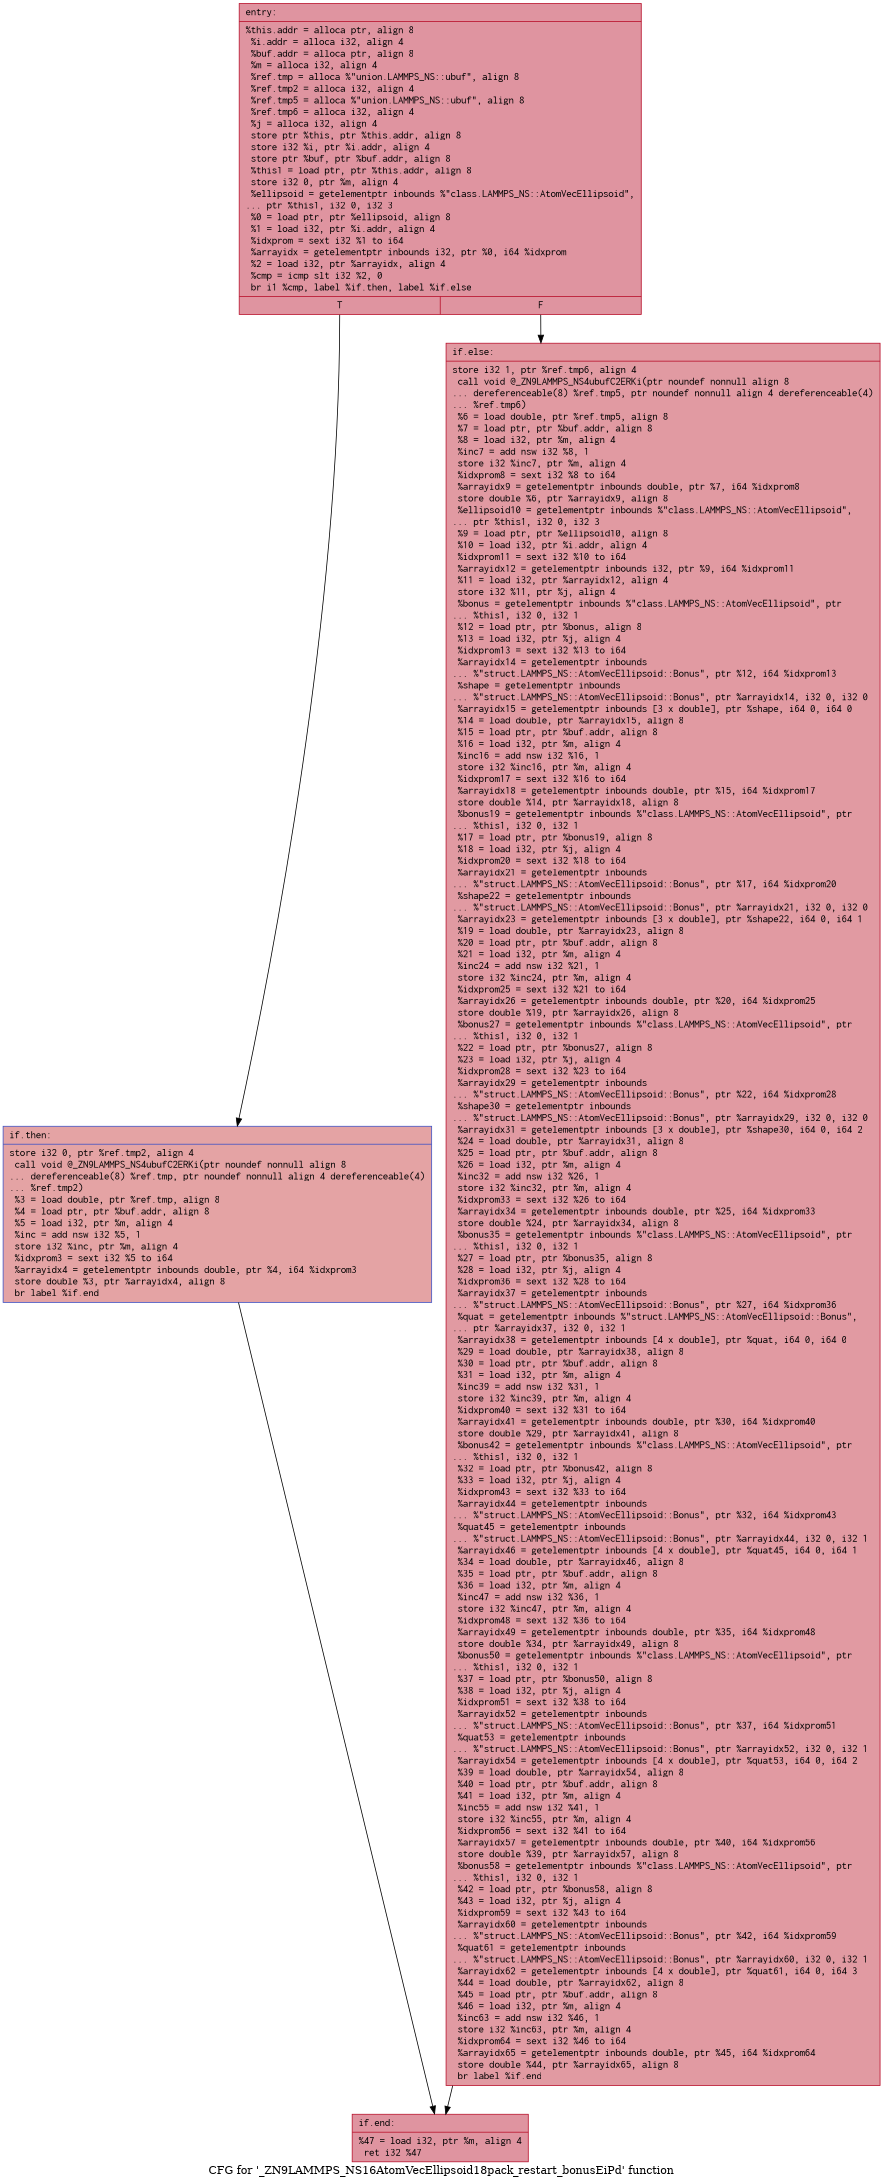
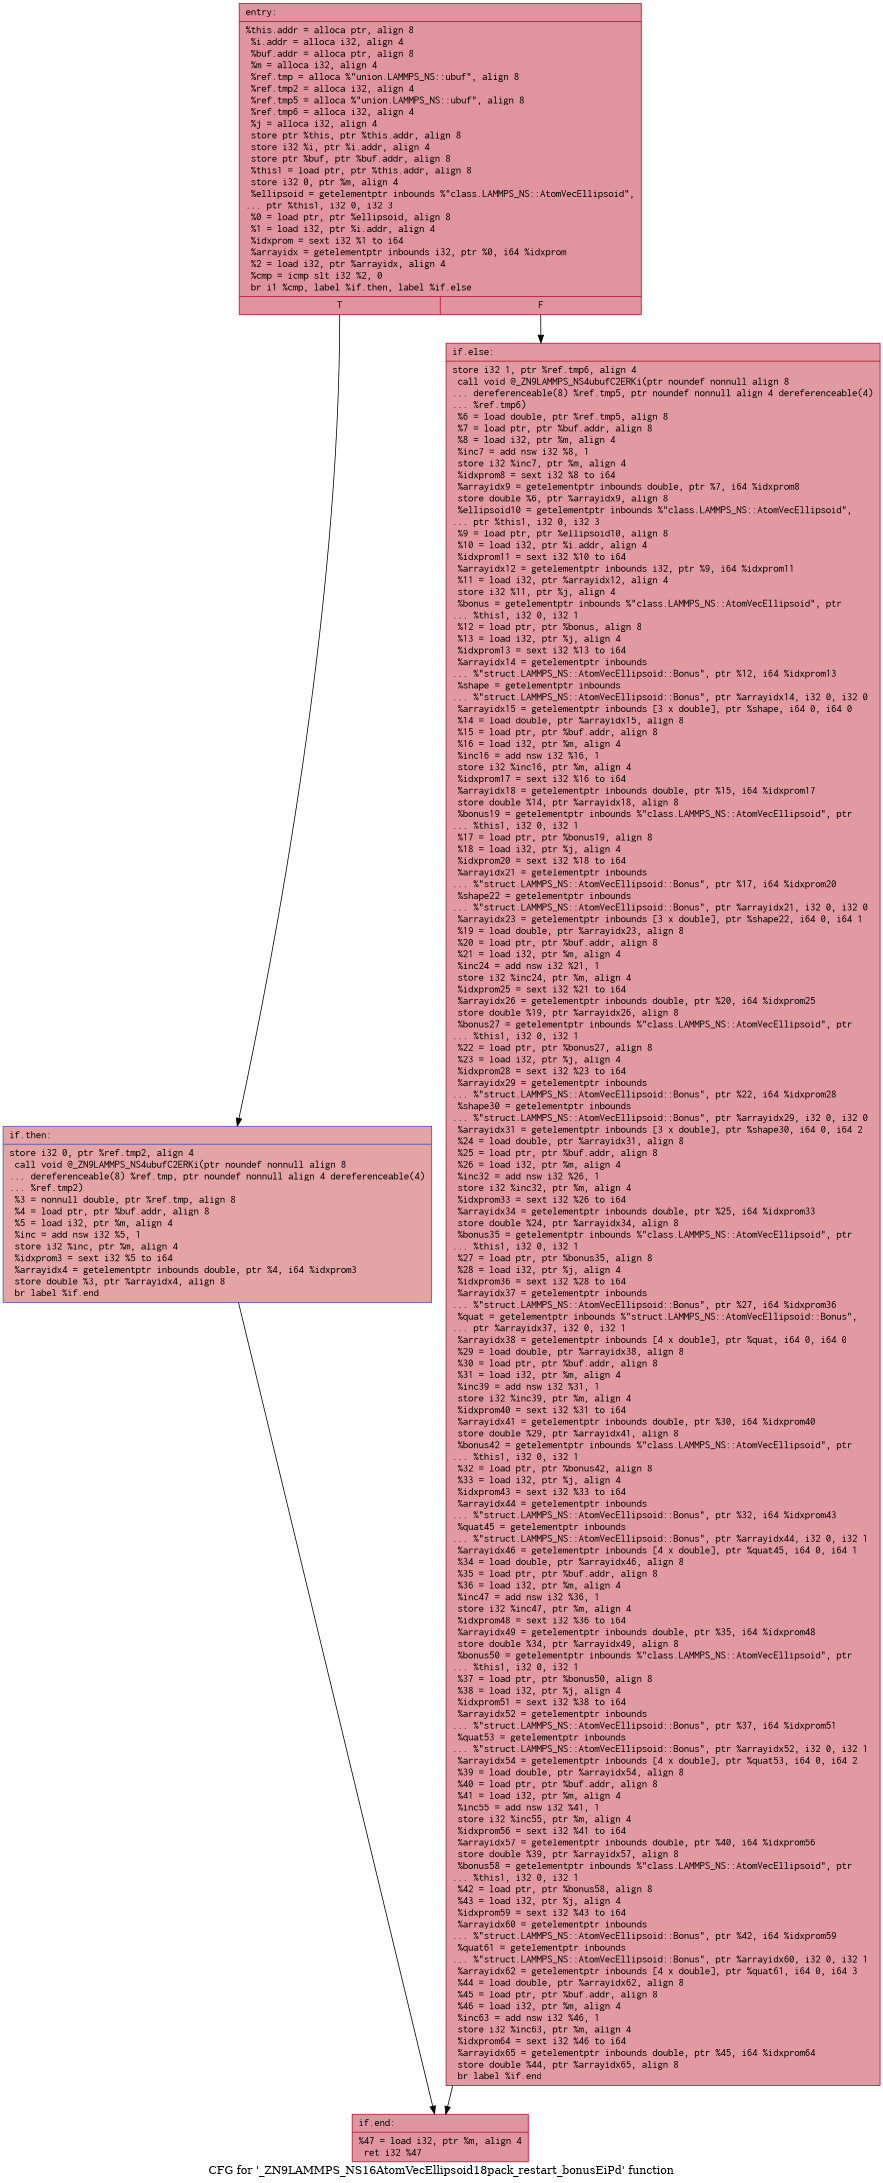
  digraph {
    label="CFG for '_ZN9LAMMPS_NS16AtomVecEllipsoid18pack_restart_bonusEiPd' function"
    node [color="#b70d28ff" fillcolor="#b70d2870" fontname=Courier shape=record style=filled]
    n1 [label="{entry:\l|  %this.addr = alloca ptr, align 8\l  %i.addr = alloca i32, align 4\l  %buf.addr = alloca ptr, align 8\l  %m = alloca i32, align 4\l  %ref.tmp = alloca %\"union.LAMMPS_NS::ubuf\", align 8\l  %ref.tmp2 = alloca i32, align 4\l  %ref.tmp5 = alloca %\"union.LAMMPS_NS::ubuf\", align 8\l  %ref.tmp6 = alloca i32, align 4\l  %j = alloca i32, align 4\l  store ptr %this, ptr %this.addr, align 8\l  store i32 %i, ptr %i.addr, align 4\l  store ptr %buf, ptr %buf.addr, align 8\l  %this1 = load ptr, ptr %this.addr, align 8\l  store i32 0, ptr %m, align 4\l  %ellipsoid = getelementptr inbounds %\"class.LAMMPS_NS::AtomVecEllipsoid\",\l... ptr %this1, i32 0, i32 3\l  %0 = load ptr, ptr %ellipsoid, align 8\l  %1 = load i32, ptr %i.addr, align 4\l  %idxprom = sext i32 %1 to i64\l  %arrayidx = getelementptr inbounds i32, ptr %0, i64 %idxprom\l  %2 = load i32, ptr %arrayidx, align 4\l  %cmp = icmp slt i32 %2, 0\l  br i1 %cmp, label %if.then, label %if.else\l|{<s0>T|<s1>F}}"]
-   n2 [color="#3d50c3ff" fillcolor="#c32e3170" label="{if.then:\l|  store i32 0, ptr %ref.tmp2, align 4\l  call void @_ZN9LAMMPS_NS4ubufC2ERKi(ptr noundef nonnull align 8\l... dereferenceable(8) %ref.tmp, ptr noundef nonnull align 4 dereferenceable(4)\l... %ref.tmp2)\l  %3 = load double, ptr %ref.tmp, align 8\l  %4 = load ptr, ptr %buf.addr, align 8\l  %5 = load i32, ptr %m, align 4\l  %inc = add nsw i32 %5, 1\l  store i32 %inc, ptr %m, align 4\l  %idxprom3 = sext i32 %5 to i64\l  %arrayidx4 = getelementptr inbounds double, ptr %4, i64 %idxprom3\l  store double %3, ptr %arrayidx4, align 8\l  br label %if.end\l}"]
+   n2 [color="#3d50c3ff" fillcolor="#c32e3170" label="{if.then:\l|  store i32 0, ptr %ref.tmp2, align 4\l  call void @_ZN9LAMMPS_NS4ubufC2ERKi(ptr noundef nonnull align 8\l... dereferenceable(8) %ref.tmp, ptr noundef nonnull align 4 dereferenceable(4)\l... %ref.tmp2)\l  %3 = nonnull double, ptr %ref.tmp, align 8\l  %4 = load ptr, ptr %buf.addr, align 8\l  %5 = load i32, ptr %m, align 4\l  %inc = add nsw i32 %5, 1\l  store i32 %inc, ptr %m, align 4\l  %idxprom3 = sext i32 %5 to i64\l  %arrayidx4 = getelementptr inbounds double, ptr %4, i64 %idxprom3\l  store double %3, ptr %arrayidx4, align 8\l  br label %if.end\l}"]
    n3 [fillcolor="#bb1b2c70" label="{if.else:\l|  store i32 1, ptr %ref.tmp6, align 4\l  call void @_ZN9LAMMPS_NS4ubufC2ERKi(ptr noundef nonnull align 8\l... dereferenceable(8) %ref.tmp5, ptr noundef nonnull align 4 dereferenceable(4)\l... %ref.tmp6)\l  %6 = load double, ptr %ref.tmp5, align 8\l  %7 = load ptr, ptr %buf.addr, align 8\l  %8 = load i32, ptr %m, align 4\l  %inc7 = add nsw i32 %8, 1\l  store i32 %inc7, ptr %m, align 4\l  %idxprom8 = sext i32 %8 to i64\l  %arrayidx9 = getelementptr inbounds double, ptr %7, i64 %idxprom8\l  store double %6, ptr %arrayidx9, align 8\l  %ellipsoid10 = getelementptr inbounds %\"class.LAMMPS_NS::AtomVecEllipsoid\",\l... ptr %this1, i32 0, i32 3\l  %9 = load ptr, ptr %ellipsoid10, align 8\l  %10 = load i32, ptr %i.addr, align 4\l  %idxprom11 = sext i32 %10 to i64\l  %arrayidx12 = getelementptr inbounds i32, ptr %9, i64 %idxprom11\l  %11 = load i32, ptr %arrayidx12, align 4\l  store i32 %11, ptr %j, align 4\l  %bonus = getelementptr inbounds %\"class.LAMMPS_NS::AtomVecEllipsoid\", ptr\l... %this1, i32 0, i32 1\l  %12 = load ptr, ptr %bonus, align 8\l  %13 = load i32, ptr %j, align 4\l  %idxprom13 = sext i32 %13 to i64\l  %arrayidx14 = getelementptr inbounds\l... %\"struct.LAMMPS_NS::AtomVecEllipsoid::Bonus\", ptr %12, i64 %idxprom13\l  %shape = getelementptr inbounds\l... %\"struct.LAMMPS_NS::AtomVecEllipsoid::Bonus\", ptr %arrayidx14, i32 0, i32 0\l  %arrayidx15 = getelementptr inbounds [3 x double], ptr %shape, i64 0, i64 0\l  %14 = load double, ptr %arrayidx15, align 8\l  %15 = load ptr, ptr %buf.addr, align 8\l  %16 = load i32, ptr %m, align 4\l  %inc16 = add nsw i32 %16, 1\l  store i32 %inc16, ptr %m, align 4\l  %idxprom17 = sext i32 %16 to i64\l  %arrayidx18 = getelementptr inbounds double, ptr %15, i64 %idxprom17\l  store double %14, ptr %arrayidx18, align 8\l  %bonus19 = getelementptr inbounds %\"class.LAMMPS_NS::AtomVecEllipsoid\", ptr\l... %this1, i32 0, i32 1\l  %17 = load ptr, ptr %bonus19, align 8\l  %18 = load i32, ptr %j, align 4\l  %idxprom20 = sext i32 %18 to i64\l  %arrayidx21 = getelementptr inbounds\l... %\"struct.LAMMPS_NS::AtomVecEllipsoid::Bonus\", ptr %17, i64 %idxprom20\l  %shape22 = getelementptr inbounds\l... %\"struct.LAMMPS_NS::AtomVecEllipsoid::Bonus\", ptr %arrayidx21, i32 0, i32 0\l  %arrayidx23 = getelementptr inbounds [3 x double], ptr %shape22, i64 0, i64 1\l  %19 = load double, ptr %arrayidx23, align 8\l  %20 = load ptr, ptr %buf.addr, align 8\l  %21 = load i32, ptr %m, align 4\l  %inc24 = add nsw i32 %21, 1\l  store i32 %inc24, ptr %m, align 4\l  %idxprom25 = sext i32 %21 to i64\l  %arrayidx26 = getelementptr inbounds double, ptr %20, i64 %idxprom25\l  store double %19, ptr %arrayidx26, align 8\l  %bonus27 = getelementptr inbounds %\"class.LAMMPS_NS::AtomVecEllipsoid\", ptr\l... %this1, i32 0, i32 1\l  %22 = load ptr, ptr %bonus27, align 8\l  %23 = load i32, ptr %j, align 4\l  %idxprom28 = sext i32 %23 to i64\l  %arrayidx29 = getelementptr inbounds\l... %\"struct.LAMMPS_NS::AtomVecEllipsoid::Bonus\", ptr %22, i64 %idxprom28\l  %shape30 = getelementptr inbounds\l... %\"struct.LAMMPS_NS::AtomVecEllipsoid::Bonus\", ptr %arrayidx29, i32 0, i32 0\l  %arrayidx31 = getelementptr inbounds [3 x double], ptr %shape30, i64 0, i64 2\l  %24 = load double, ptr %arrayidx31, align 8\l  %25 = load ptr, ptr %buf.addr, align 8\l  %26 = load i32, ptr %m, align 4\l  %inc32 = add nsw i32 %26, 1\l  store i32 %inc32, ptr %m, align 4\l  %idxprom33 = sext i32 %26 to i64\l  %arrayidx34 = getelementptr inbounds double, ptr %25, i64 %idxprom33\l  store double %24, ptr %arrayidx34, align 8\l  %bonus35 = getelementptr inbounds %\"class.LAMMPS_NS::AtomVecEllipsoid\", ptr\l... %this1, i32 0, i32 1\l  %27 = load ptr, ptr %bonus35, align 8\l  %28 = load i32, ptr %j, align 4\l  %idxprom36 = sext i32 %28 to i64\l  %arrayidx37 = getelementptr inbounds\l... %\"struct.LAMMPS_NS::AtomVecEllipsoid::Bonus\", ptr %27, i64 %idxprom36\l  %quat = getelementptr inbounds %\"struct.LAMMPS_NS::AtomVecEllipsoid::Bonus\",\l... ptr %arrayidx37, i32 0, i32 1\l  %arrayidx38 = getelementptr inbounds [4 x double], ptr %quat, i64 0, i64 0\l  %29 = load double, ptr %arrayidx38, align 8\l  %30 = load ptr, ptr %buf.addr, align 8\l  %31 = load i32, ptr %m, align 4\l  %inc39 = add nsw i32 %31, 1\l  store i32 %inc39, ptr %m, align 4\l  %idxprom40 = sext i32 %31 to i64\l  %arrayidx41 = getelementptr inbounds double, ptr %30, i64 %idxprom40\l  store double %29, ptr %arrayidx41, align 8\l  %bonus42 = getelementptr inbounds %\"class.LAMMPS_NS::AtomVecEllipsoid\", ptr\l... %this1, i32 0, i32 1\l  %32 = load ptr, ptr %bonus42, align 8\l  %33 = load i32, ptr %j, align 4\l  %idxprom43 = sext i32 %33 to i64\l  %arrayidx44 = getelementptr inbounds\l... %\"struct.LAMMPS_NS::AtomVecEllipsoid::Bonus\", ptr %32, i64 %idxprom43\l  %quat45 = getelementptr inbounds\l... %\"struct.LAMMPS_NS::AtomVecEllipsoid::Bonus\", ptr %arrayidx44, i32 0, i32 1\l  %arrayidx46 = getelementptr inbounds [4 x double], ptr %quat45, i64 0, i64 1\l  %34 = load double, ptr %arrayidx46, align 8\l  %35 = load ptr, ptr %buf.addr, align 8\l  %36 = load i32, ptr %m, align 4\l  %inc47 = add nsw i32 %36, 1\l  store i32 %inc47, ptr %m, align 4\l  %idxprom48 = sext i32 %36 to i64\l  %arrayidx49 = getelementptr inbounds double, ptr %35, i64 %idxprom48\l  store double %34, ptr %arrayidx49, align 8\l  %bonus50 = getelementptr inbounds %\"class.LAMMPS_NS::AtomVecEllipsoid\", ptr\l... %this1, i32 0, i32 1\l  %37 = load ptr, ptr %bonus50, align 8\l  %38 = load i32, ptr %j, align 4\l  %idxprom51 = sext i32 %38 to i64\l  %arrayidx52 = getelementptr inbounds\l... %\"struct.LAMMPS_NS::AtomVecEllipsoid::Bonus\", ptr %37, i64 %idxprom51\l  %quat53 = getelementptr inbounds\l... %\"struct.LAMMPS_NS::AtomVecEllipsoid::Bonus\", ptr %arrayidx52, i32 0, i32 1\l  %arrayidx54 = getelementptr inbounds [4 x double], ptr %quat53, i64 0, i64 2\l  %39 = load double, ptr %arrayidx54, align 8\l  %40 = load ptr, ptr %buf.addr, align 8\l  %41 = load i32, ptr %m, align 4\l  %inc55 = add nsw i32 %41, 1\l  store i32 %inc55, ptr %m, align 4\l  %idxprom56 = sext i32 %41 to i64\l  %arrayidx57 = getelementptr inbounds double, ptr %40, i64 %idxprom56\l  store double %39, ptr %arrayidx57, align 8\l  %bonus58 = getelementptr inbounds %\"class.LAMMPS_NS::AtomVecEllipsoid\", ptr\l... %this1, i32 0, i32 1\l  %42 = load ptr, ptr %bonus58, align 8\l  %43 = load i32, ptr %j, align 4\l  %idxprom59 = sext i32 %43 to i64\l  %arrayidx60 = getelementptr inbounds\l... %\"struct.LAMMPS_NS::AtomVecEllipsoid::Bonus\", ptr %42, i64 %idxprom59\l  %quat61 = getelementptr inbounds\l... %\"struct.LAMMPS_NS::AtomVecEllipsoid::Bonus\", ptr %arrayidx60, i32 0, i32 1\l  %arrayidx62 = getelementptr inbounds [4 x double], ptr %quat61, i64 0, i64 3\l  %44 = load double, ptr %arrayidx62, align 8\l  %45 = load ptr, ptr %buf.addr, align 8\l  %46 = load i32, ptr %m, align 4\l  %inc63 = add nsw i32 %46, 1\l  store i32 %inc63, ptr %m, align 4\l  %idxprom64 = sext i32 %46 to i64\l  %arrayidx65 = getelementptr inbounds double, ptr %45, i64 %idxprom64\l  store double %44, ptr %arrayidx65, align 8\l  br label %if.end\l}"]
    n4 [label="{if.end:\l|  %47 = load i32, ptr %m, align 4\l  ret i32 %47\l}"]
    n1 -> n2 [tailport=s0]
    n1 -> n3 [tailport=s1]
    n2 -> n4
    n3 -> n4
  }
